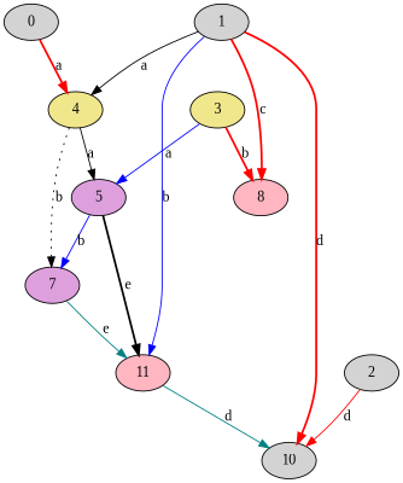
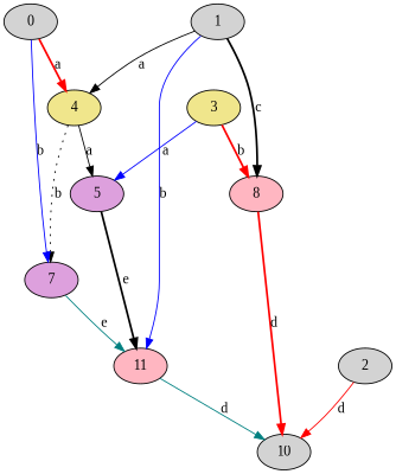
  strict digraph {
    fontname="Liberation Serif"
    node [fillcolor=lightgrey fontname="Liberation Serif" style=filled]
    edge [color=red fontname="Liberation Serif" style=solid]
    4 [fillcolor=khaki]
    5 [fillcolor=plum]
    7 [fillcolor=plum]
    11 [fillcolor=lightpink]
    0
    10
    1
    8 [fillcolor=lightpink]
    2
    3 [fillcolor=khaki]
    4 -> 5 [color=black label=a]
    4 -> 7 [color=black label=b style=dotted]
-   5 -> 7 [color=blue label=b]
+   0 -> 7 [color=blue label=b]
    5 -> 11 [color=black label=e style=bold]
    7 -> 11 [color=teal label=e]
    11 -> 10 [color=teal label=d]
    0 -> 4 [label=a style=bold]
    1 -> 4 [color=black label=a]
    1 -> 11 [color=blue label=b]
-   1 -> 10 [label=d style=bold]
-   1 -> 8 [label=c style=bold]
+   8 -> 10 [label=d style=bold]
+   1 -> 8 [color=black label=c style=bold]
    2 -> 10 [label=d]
    3 -> 5 [color=blue label=a]
    3 -> 8 [label=b style=bold]
  }
